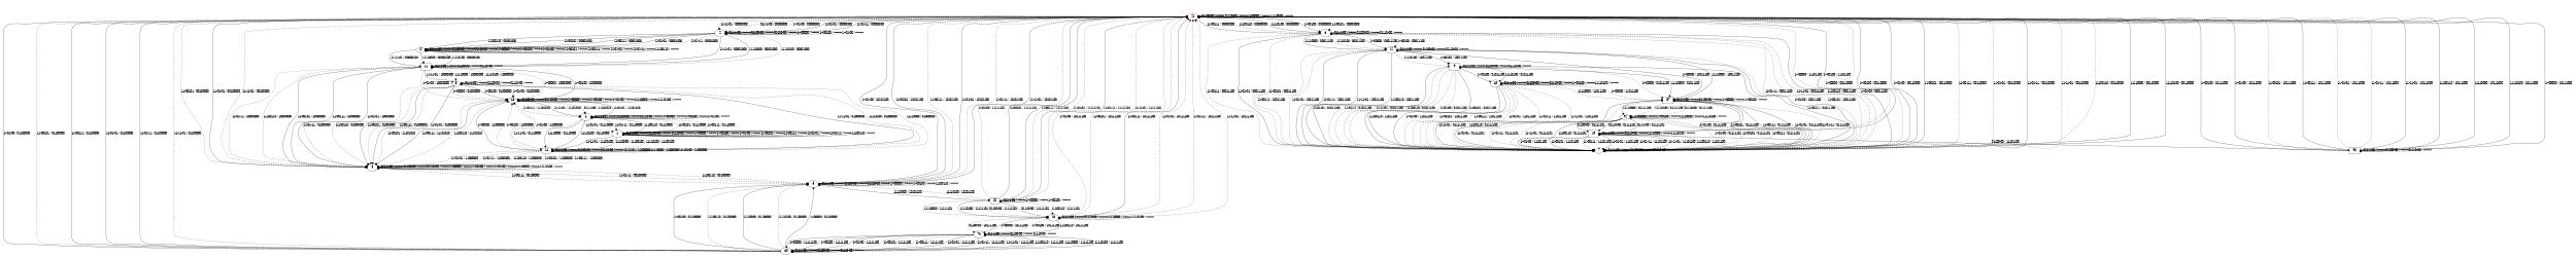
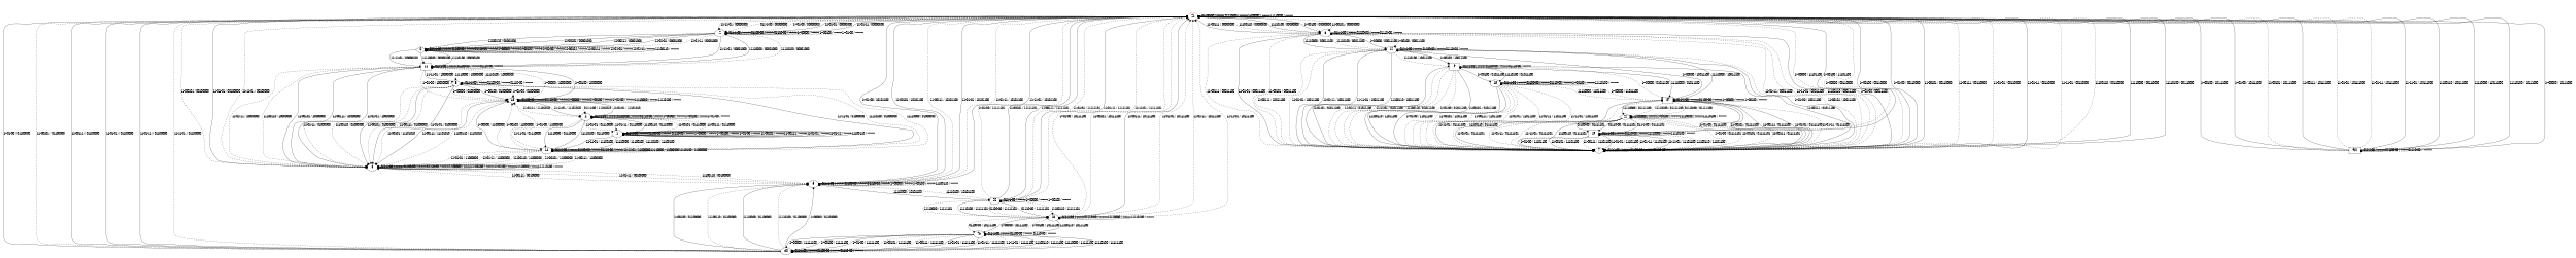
  digraph {
    fontname=Lato
    node [fontname=Lato shape=octagon]
    edge [arrowhead=dot fontname=Lato style=solid]
    21 [color=red]
    2
    6
    0 [shape=diamond]
    11 [shape=box]
    7 [shape=diamond]
    12
    3
    8 [shape=diamond]
    n10 [label=43 shape=diamond]
    1
    14 [shape=ellipse]
    5
    20 [shape=ellipse]
    4
    18 [shape=ellipse]
    9 [shape=box]
    n18 [label=57 shape=box]
    15 [shape=ellipse]
-   22 [shape=diamond label=92]
+   22 [shape=diamond]
    n21 [label=60]
    n22 [label=93 shape=box]
    n23 [label=76]
    19 [shape=box]
    21 -> 21 [arrowhead=box label="01100-00 / --------" style=dashed]
    21 -> 21 [arrowhead=box label="01110-00 / --------"]
    21 -> 21 [arrowhead=box label="1--00000 / --------"]
    21 -> 21 [arrowhead=box label="11110000 / --------"]
    21 -> 2 [arrowhead=box label="011-1-00 / 00000000" style=dashed]
    21 -> 2 [arrowhead=box label="1--01-00 / 00000000" style=dashed]
    21 -> 2 [label="11-01-01 / 00000000"]
    21 -> 2 [arrowhead=box label="11-01-11 / 00000000"]
    21 -> 2 [arrowhead=box label="11-11-01 / 00000000" style=dashed]
    21 -> 6 [arrowhead=box label="1--00100 / 00000000"]
    21 -> 6 [arrowhead=box label="11-00101 / 00000000" style=dashed]
    21 -> 6 [arrowhead=box label="11-00111 / 00000000"]
    21 -> 6 [label="11100110 / 00000000" style=dashed]
    21 -> 6 [label="11110100 / 00000000"]
    2 -> 2 [label="011-1-00 / --------"]
    2 -> 2 [label="01100-00 / --------" style=dashed]
    2 -> 2 [arrowhead=box label="01110-00 / --------" style=dashed]
    2 -> 2 [label="1--00000 / --------"]
    2 -> 2 [label="1--00100 / --------" style=dashed]
    2 -> 2 [arrowhead=box label="1--01-00 / --------" style=dashed]
    2 -> 0 [label="11-00101 / 00001000"]
    2 -> 0 [label="11-00111 / 00001000"]
    2 -> 0 [label="11-01-01 / 00001000"]
    2 -> 0 [label="11-01-11 / 00001000" style=dashed]
    2 -> 0 [label="11100110 / 00001000"]
    2 -> 11 [arrowhead=box label="11-11-01 / 00001000"]
    2 -> 11 [arrowhead=box label="11110000 / 00001000"]
    2 -> 11 [arrowhead=box label="11110100 / 00001000" style=dashed]
    6 -> 6 [label="011-1-00 / --------" style=dashed]
    6 -> 6 [arrowhead=box label="01100-00 / --------"]
    6 -> 6 [arrowhead=box label="01110-00 / --------"]
    6 -> 7 [label="1--01-00 / 00011100"]
    6 -> 7 [label="11-00101 / 00011100" style=dashed]
    6 -> 7 [label="11-00111 / 00011100" style=dashed]
    6 -> 7 [label="11-01-01 / 00011100"]
    6 -> 7 [arrowhead=box label="11-01-11 / 00011100" style=dashed]
    6 -> 7 [label="11-11-01 / 00011100" style=dashed]
    6 -> 7 [label="11100110 / 00011100" style=dashed]
    6 -> 12 [label="1--00000 / 00011100"]
    6 -> 12 [arrowhead=box label="1--00100 / 00011100" style=dashed]
    6 -> 12 [label="11110000 / 00011100"]
    6 -> 12 [arrowhead=box label="11110100 / 00011100" style=dashed]
    0 -> 0 [arrowhead=box label="011-1-00 / --------"]
    0 -> 0 [arrowhead=box label="01100-00 / --------" style=dashed]
    0 -> 0 [arrowhead=box label="01110-00 / --------"]
    0 -> 0 [label="1--00000 / --------"]
    0 -> 0 [arrowhead=box label="1--00100 / --------"]
    0 -> 0 [arrowhead=box label="1--01-00 / --------" style=dashed]
    0 -> 0 [arrowhead=box label="11-00101 / --------"]
    0 -> 0 [label="11-00111 / --------" style=dashed]
    0 -> 0 [arrowhead=box label="11-01-01 / --------" style=dashed]
    0 -> 0 [arrowhead=box label="11-01-11 / --------" style=dashed]
    0 -> 0 [label="11100110 / --------"]
    0 -> 11 [label="11-11-01 / 00000100"]
    0 -> 11 [arrowhead=box label="11110000 / 00000100"]
    0 -> 11 [label="11110100 / 00000100"]
    11 -> 11 [label="011-1-00 / --------"]
    11 -> 11 [arrowhead=box label="01100-00 / --------"]
    11 -> 11 [arrowhead=box label="01110-00 / --------" style=dashed]
    11 -> 3 [arrowhead=box label="11-00101 / 10000000"]
    11 -> 3 [arrowhead=box label="11-00111 / 10000000"]
    11 -> 3 [arrowhead=box label="11-01-01 / 10000000"]
    11 -> 3 [arrowhead=box label="11-01-11 / 10000000" style=dashed]
    11 -> 3 [arrowhead=box label="11100110 / 10000000" style=dashed]
    11 -> 8 [label="11-11-01 / 10000000"]
    11 -> 8 [label="11110000 / 10000000" style=dashed]
    11 -> 8 [arrowhead=box label="11110100 / 10000000" style=dashed]
    11 -> n10 [arrowhead=box label="1--00000 / 10000000" style=dashed]
    11 -> n10 [label="1--00100 / 10000000"]
    11 -> n10 [arrowhead=box label="1--01-00 / 10000000" style=dashed]
    7 -> 21 [label="1--00000 / 00110000" style=dashed]
    7 -> 21 [arrowhead=box label="1--00100 / 00110000"]
    7 -> 21 [label="1--01-00 / 00110000"]
    7 -> 21 [label="11-00101 / 00110000"]
    7 -> 21 [label="11-00111 / 00110000" style=dashed]
    7 -> 21 [label="11-01-01 / 00110000" style=dashed]
    7 -> 21 [arrowhead=box label="11-01-11 / 00110000"]
    7 -> 21 [label="11-11-01 / 00110000" style=dashed]
    7 -> 21 [label="11100110 / 00110000" style=dashed]
    7 -> 21 [label="11110000 / 00110000"]
    7 -> 21 [label="11110100 / 00110000"]
    7 -> 7 [arrowhead=box label="011-1-00 / --------" style=dashed]
    7 -> 7 [arrowhead=box label="01100-00 / --------"]
    7 -> 7 [arrowhead=box label="01110-00 / --------" style=dashed]
    12 -> 7 [label="1--01-00 / 10011100"]
    12 -> 7 [label="11-00101 / 10011100" style=dashed]
    12 -> 7 [arrowhead=box label="11-00111 / 10011100" style=dashed]
    12 -> 7 [arrowhead=box label="11-01-01 / 10011100" style=dashed]
    12 -> 7 [arrowhead=box label="11-01-11 / 10011100"]
    12 -> 7 [arrowhead=box label="11-11-01 / 10011100"]
    12 -> 7 [label="11100110 / 10011100"]
    12 -> 12 [label="011-1-00 / --------" style=dashed]
    12 -> 12 [label="01100-00 / --------"]
    12 -> 12 [label="01110-00 / --------"]
    12 -> 9 [arrowhead=box label="1--00100 / 10011100"]
    12 -> 9 [label="11110100 / 10011100" style=dashed]
    12 -> n18 [label="1--00000 / 10011100"]
    12 -> n18 [arrowhead=box label="11110000 / 10011100"]
    3 -> 21 [label="11-00101 / 00100000" style=dashed]
    3 -> 21 [arrowhead=box label="11-01-01 / 00100000"]
    3 -> 21 [arrowhead=box label="11-11-01 / 00100000" style=dashed]
    3 -> 3 [label="011-1-00 / --------" style=dashed]
    3 -> 3 [label="01100-00 / --------"]
    3 -> 3 [label="01110-00 / --------" style=dashed]
    3 -> 3 [label="1--00000 / --------" style=dashed]
    3 -> 3 [arrowhead=box label="1--00100 / --------"]
    3 -> 3 [label="1--01-00 / --------" style=dashed]
    3 -> 3 [arrowhead=box label="11110000 / --------"]
    3 -> 3 [label="11110100 / --------"]
    3 -> 5 [label="11-00111 / 00100000" style=dashed]
    3 -> 5 [arrowhead=box label="11-01-11 / 00100000" style=dashed]
    3 -> 5 [label="11100110 / 00100000" style=dashed]
    8 -> 3 [label="11-00101 / 01000000"]
    8 -> 3 [label="11-00111 / 01000000" style=dashed]
    8 -> 3 [label="11-01-01 / 01000000"]
    8 -> 3 [label="11-01-11 / 01000000" style=dashed]
    8 -> 3 [label="11100110 / 01000000" style=dashed]
    8 -> 8 [arrowhead=box label="011-1-00 / --------"]
    8 -> 8 [arrowhead=box label="01100-00 / --------"]
    8 -> 8 [label="01110-00 / --------" style=dashed]
    8 -> n10 [arrowhead=box label="1--00000 / 01000000" style=dashed]
    8 -> n10 [arrowhead=box label="1--00100 / 01000000"]
    8 -> n10 [arrowhead=box label="1--01-00 / 01000000" style=dashed]
    8 -> 14 [label="11-11-01 / 01000000"]
    8 -> 14 [arrowhead=box label="11110000 / 01000000" style=dashed]
    8 -> 14 [label="11110100 / 01000000" style=dashed]
    n10 -> 3 [label="11-00101 / 11101010" style=dashed]
    n10 -> 3 [label="11-00111 / 11101010"]
    n10 -> 3 [label="11100110 / 11101010" style=dashed]
    n10 -> n10 [label="01100-00 / --------"]
    n10 -> n10 [label="01110-00 / --------"]
    n10 -> n10 [arrowhead=box label="1--00000 / --------" style=dashed]
    n10 -> n10 [arrowhead=box label="1--00100 / --------"]
    n10 -> n10 [label="1--01-00 / --------"]
    n10 -> n10 [label="11110000 / --------" style=dashed]
    n10 -> n10 [label="11110100 / --------"]
    n10 -> 4 [arrowhead=box label="011-1-00 / 11101010" style=dashed]
    n10 -> 4 [label="11-01-01 / 11101010"]
    n10 -> 4 [arrowhead=box label="11-01-11 / 11101010" style=dashed]
    n10 -> 4 [arrowhead=box label="11-11-01 / 11101010"]
    1 -> 1 [label="011-1-00 / --------"]
    1 -> 1 [label="01100-00 / --------"]
    1 -> 1 [arrowhead=box label="01110-00 / --------"]
    1 -> 1 [arrowhead=box label="1--00000 / --------"]
    1 -> 1 [arrowhead=box label="1--00100 / --------" style=dashed]
    1 -> 1 [label="1--01-00 / --------"]
    1 -> 1 [arrowhead=box label="11-00101 / --------"]
    1 -> 1 [arrowhead=box label="11-00111 / --------"]
    1 -> 1 [label="11-01-01 / --------"]
    1 -> 1 [label="11-01-11 / --------"]
    1 -> 1 [label="11100110 / --------"]
    1 -> 14 [label="11-11-01 / 11100100"]
    1 -> 14 [arrowhead=box label="11110000 / 11100100"]
    1 -> 14 [label="11110100 / 11100100" style=dashed]
    14 -> 3 [label="11-00101 / 11000000" style=dashed]
    14 -> 3 [arrowhead=box label="11-00111 / 11000000" style=dashed]
    14 -> 3 [label="11-01-01 / 11000000" style=dashed]
    14 -> 3 [arrowhead=box label="11-01-11 / 11000000" style=dashed]
    14 -> 3 [label="11100110 / 11000000" style=dashed]
    14 -> n10 [arrowhead=box label="1--00000 / 11000000"]
    14 -> n10 [label="1--00100 / 11000000" style=dashed]
    14 -> n10 [arrowhead=box label="1--01-00 / 11000000" style=dashed]
    14 -> 14 [label="011-1-00 / --------" style=dashed]
    14 -> 14 [arrowhead=box label="01100-00 / --------"]
    14 -> 14 [label="01110-00 / --------" style=dashed]
    14 -> 14 [label="11-11-01 / 11000000"]
    14 -> 14 [arrowhead=box label="11110000 / 11000000"]
    14 -> 14 [label="11110100 / 11000000" style=dashed]
    5 -> 21 [label="1--01-00 / 10101100"]
    5 -> 21 [label="11-00101 / 10101100"]
    5 -> 21 [label="11-00111 / 10101100" style=dashed]
    5 -> 21 [label="11-01-01 / 10101100"]
    5 -> 21 [label="11-01-11 / 10101100" style=dashed]
    5 -> 21 [label="11-11-01 / 10101100"]
    5 -> 5 [arrowhead=box label="011-1-00 / --------" style=dashed]
    5 -> 5 [label="01100-00 / --------" style=dashed]
    5 -> 5 [arrowhead=box label="01110-00 / --------" style=dashed]
    5 -> 5 [label="1--00000 / --------"]
    5 -> 5 [arrowhead=box label="1--00100 / --------" style=dashed]
    5 -> 5 [arrowhead=box label="11100110 / --------" style=dashed]
    5 -> 20 [label="11110000 / 10101100"]
    5 -> 20 [label="11110100 / 10101100" style=dashed]
    20 -> 21 [arrowhead=box label="1--01-00 / 11111101" style=dashed]
    20 -> 21 [label="11-00101 / 11111101"]
    20 -> 21 [label="11-00111 / 11111101"]
    20 -> 21 [arrowhead=box label="11-01-01 / 11111101" style=dashed]
    20 -> 21 [label="11-01-11 / 11111101"]
    20 -> 21 [label="11-11-01 / 11111101" style=dashed]
    20 -> 20 [arrowhead=box label="011-1-00 / --------" style=dashed]
    20 -> 20 [arrowhead=box label="1--00000 / --------"]
    20 -> 20 [label="1--00100 / --------" style=dashed]
    20 -> 18 [arrowhead=box label="01100-00 / 11111101" style=dashed]
    20 -> 18 [arrowhead=box label="01110-00 / 11111101"]
    20 -> 18 [label="11100110 / 11111101" style=dashed]
    20 -> 18 [arrowhead=box label="11110000 / 11111101" style=dashed]
    20 -> 18 [arrowhead=box label="11110100 / 11111101"]
    4 -> 1 [arrowhead=box label="11-00101 / 01110000" style=dashed]
    4 -> 1 [label="11-00111 / 01110000" style=dashed]
    4 -> 1 [label="11-01-01 / 01110000" style=dashed]
    4 -> 1 [label="11-01-11 / 01110000"]
    4 -> 1 [arrowhead=box label="11100110 / 01110000"]
    4 -> 14 [arrowhead=box label="11-11-01 / 01110000" style=dashed]
    4 -> 14 [label="11110000 / 01110000"]
    4 -> 14 [label="11110100 / 01110000"]
    4 -> 4 [arrowhead=box label="011-1-00 / --------"]
    4 -> 4 [label="01100-00 / --------" style=dashed]
    4 -> 4 [label="01110-00 / --------"]
    4 -> 4 [label="1--00000 / --------"]
    4 -> 4 [arrowhead=box label="1--00100 / --------" style=dashed]
    4 -> 4 [arrowhead=box label="1--01-00 / --------"]
    18 -> 21 [label="1--01-00 / 10111100" style=dashed]
    18 -> 21 [arrowhead=box label="11-00101 / 10111100" style=dashed]
    18 -> 21 [label="11-00111 / 10111100"]
    18 -> 21 [label="11-01-01 / 10111100" style=dashed]
    18 -> 21 [label="11-01-11 / 10111100" style=dashed]
    18 -> 21 [arrowhead=box label="11-11-01 / 10111100" style=dashed]
    18 -> 18 [label="011-1-00 / --------" style=dashed]
    18 -> 18 [label="01110-00 / --------" style=dashed]
    18 -> 18 [arrowhead=box label="11110000 / --------" style=dashed]
    18 -> 18 [label="11110100 / --------"]
    18 -> n23 [label="01100-00 / 10111100" style=dashed]
    18 -> n23 [label="1--00000 / 10111100"]
    18 -> n23 [arrowhead=box label="1--00100 / 10111100" style=dashed]
    18 -> n23 [arrowhead=box label="11100110 / 10111100"]
    9 -> 7 [arrowhead=box label="1--01-00 / 01011100" style=dashed]
    9 -> 7 [label="11-00101 / 01011100"]
    9 -> 7 [arrowhead=box label="11-00111 / 01011100"]
    9 -> 7 [label="11-01-01 / 01011100"]
    9 -> 7 [arrowhead=box label="11-01-11 / 01011100" style=dashed]
    9 -> 7 [arrowhead=box label="11-11-01 / 01011100" style=dashed]
    9 -> 7 [label="11100110 / 01011100" style=dashed]
    9 -> 9 [label="011-1-00 / --------" style=dashed]
    9 -> 9 [arrowhead=box label="01100-00 / --------" style=dashed]
    9 -> 9 [label="01110-00 / --------"]
    9 -> n18 [label="1--00000 / 01011100" style=dashed]
    9 -> n18 [label="11110000 / 01011100"]
    9 -> 15 [label="1--00100 / 01011100"]
    9 -> 15 [label="11110100 / 01011100"]
    n18 -> 7 [arrowhead=box label="1--01-00 / 01111100"]
    n18 -> 7 [label="11-00101 / 01111100"]
    n18 -> 7 [arrowhead=box label="11-00111 / 01111100"]
    n18 -> 7 [arrowhead=box label="11-01-01 / 01111100"]
    n18 -> 7 [label="11-01-11 / 01111100" style=dashed]
    n18 -> 7 [arrowhead=box label="11-11-01 / 01111100"]
    n18 -> 7 [arrowhead=box label="11100110 / 01111100" style=dashed]
    n18 -> n18 [label="011-1-00 / --------"]
    n18 -> n18 [arrowhead=box label="01100-00 / --------"]
    n18 -> n18 [label="1--00000 / --------"]
    n18 -> n18 [label="1--00100 / --------"]
    n18 -> 22 [arrowhead=box label="01110-00 / 01111100" style=dashed]
    n18 -> 22 [label="11110000 / 01111100"]
    n18 -> 22 [arrowhead=box label="11110100 / 01111100" style=dashed]
    15 -> 7 [label="1--01-00 / 11011100"]
    15 -> 7 [arrowhead=box label="11-00101 / 11011100" style=dashed]
    15 -> 7 [label="11-00111 / 11011100" style=dashed]
    15 -> 7 [arrowhead=box label="11-01-01 / 11011100" style=dashed]
    15 -> 7 [label="11-01-11 / 11011100" style=dashed]
    15 -> 7 [label="11-11-01 / 11011100" style=dashed]
    15 -> 7 [arrowhead=box label="11100110 / 11011100"]
    15 -> n18 [arrowhead=box label="1--00000 / 11011100" style=dashed]
    15 -> n18 [arrowhead=box label="11110000 / 11011100" style=dashed]
    15 -> 15 [arrowhead=box label="011-1-00 / --------" style=dashed]
    15 -> 15 [label="01100-00 / --------" style=dashed]
    15 -> 15 [label="01110-00 / --------"]
    15 -> 15 [arrowhead=box label="1--00100 / --------"]
    15 -> 15 [arrowhead=box label="11110100 / --------"]
    22 -> 7 [arrowhead=box label="1--01-00 / 01111101" style=dashed]
    22 -> 7 [arrowhead=box label="11-00101 / 01111101" style=dashed]
    22 -> 7 [label="11-00111 / 01111101" style=dashed]
    22 -> 7 [arrowhead=box label="11-01-01 / 01111101"]
    22 -> 7 [arrowhead=box label="11-01-11 / 01111101" style=dashed]
    22 -> 7 [arrowhead=box label="11-11-01 / 01111101" style=dashed]
    22 -> 7 [label="11100110 / 01111101"]
    22 -> 22 [label="1--00000 / --------"]
    22 -> 22 [label="1--00100 / --------"]
    22 -> 22 [label="11110000 / --------" style=dashed]
    22 -> 22 [arrowhead=box label="11110100 / --------"]
    22 -> 19 [label="011-1-00 / 01111101"]
    22 -> 19 [label="01100-00 / 01111101"]
    22 -> 19 [label="01110-00 / 01111101"]
    n21 -> 21 [label="1--01-00 / 01100000"]
    n21 -> 21 [label="11-00101 / 01100000" style=dashed]
    n21 -> 21 [label="11-00111 / 01100000"]
    n21 -> 21 [arrowhead=box label="11-01-01 / 01100000"]
    n21 -> 21 [label="11-01-11 / 01100000"]
    n21 -> 21 [arrowhead=box label="11-11-01 / 01100000" style=dashed]
    n21 -> 5 [label="1--00000 / 01100000"]
    n21 -> 5 [arrowhead=box label="1--00100 / 01100000"]
    n21 -> 5 [label="11100110 / 01100000" style=dashed]
    n21 -> 5 [arrowhead=box label="11110000 / 01100000"]
    n21 -> 5 [label="11110100 / 01100000" style=dashed]
    n21 -> n21 [arrowhead=box label="011-1-00 / --------"]
    n21 -> n21 [arrowhead=box label="01100-00 / --------"]
    n21 -> n21 [arrowhead=box label="01110-00 / --------"]
    n22 -> 21 [label="1--00000 / 10111000"]
    n22 -> 21 [arrowhead=box label="1--00100 / 10111000"]
    n22 -> 21 [label="1--01-00 / 10111000"]
    n22 -> 21 [arrowhead=box label="11-00101 / 10111000" style=dashed]
    n22 -> 21 [arrowhead=box label="11-00111 / 10111000"]
    n22 -> 21 [arrowhead=box label="11-01-01 / 10111000" style=dashed]
    n22 -> 21 [arrowhead=box label="11-01-11 / 10111000" style=dashed]
    n22 -> 21 [arrowhead=box label="11-11-01 / 10111000"]
    n22 -> 21 [label="11100110 / 10111000"]
    n22 -> 21 [arrowhead=box label="11110000 / 10111000"]
    n22 -> 21 [label="11110100 / 10111000"]
    n22 -> n22 [arrowhead=box label="011-1-00 / --------"]
    n22 -> n22 [label="01100-00 / --------"]
    n22 -> n22 [label="01110-00 / --------" style=dashed]
    n23 -> n21 [label="1--00000 / 11111100"]
    n23 -> n21 [label="1--00100 / 11111100"]
    n23 -> n21 [arrowhead=box label="1--01-00 / 11111100"]
    n23 -> n21 [label="11-00101 / 11111100" style=dashed]
    n23 -> n21 [arrowhead=box label="11-00111 / 11111100" style=dashed]
    n23 -> n21 [label="11-01-01 / 11111100"]
    n23 -> n21 [arrowhead=box label="11-01-11 / 11111100"]
    n23 -> n21 [label="11-11-01 / 11111100" style=dashed]
    n23 -> n21 [arrowhead=box label="11100110 / 11111100"]
    n23 -> n21 [label="11110000 / 11111100" style=dashed]
    n23 -> n21 [label="11110100 / 11111100"]
    n23 -> n23 [arrowhead=box label="011-1-00 / --------"]
    n23 -> n23 [arrowhead=box label="01100-00 / --------" style=dashed]
    n23 -> n23 [label="01110-00 / --------" style=dashed]
    19 -> 21 [arrowhead=box label="1--00000 / 11101100" style=dashed]
    19 -> 21 [label="1--00100 / 11101100"]
    19 -> 7 [arrowhead=box label="1--01-00 / 11101100" style=dashed]
    19 -> 7 [arrowhead=box label="11-00101 / 11101100"]
    19 -> 7 [label="11-00111 / 11101100" style=dashed]
    19 -> 7 [arrowhead=box label="11-01-01 / 11101100"]
    19 -> 7 [label="11-01-11 / 11101100" style=dashed]
    19 -> 7 [label="11-11-01 / 11101100"]
    19 -> 7 [label="11100110 / 11101100" style=dashed]
-   19 -> n22 [label="01100-00 / 11101100"]
    19 -> 19 [label="011-1-00 / --------" style=dashed]
    19 -> 19 [arrowhead=box label="01110-00 / --------"]
    19 -> 19 [label="11110000 / --------"]
    19 -> 19 [arrowhead=box label="11110100 / --------"]
  }
